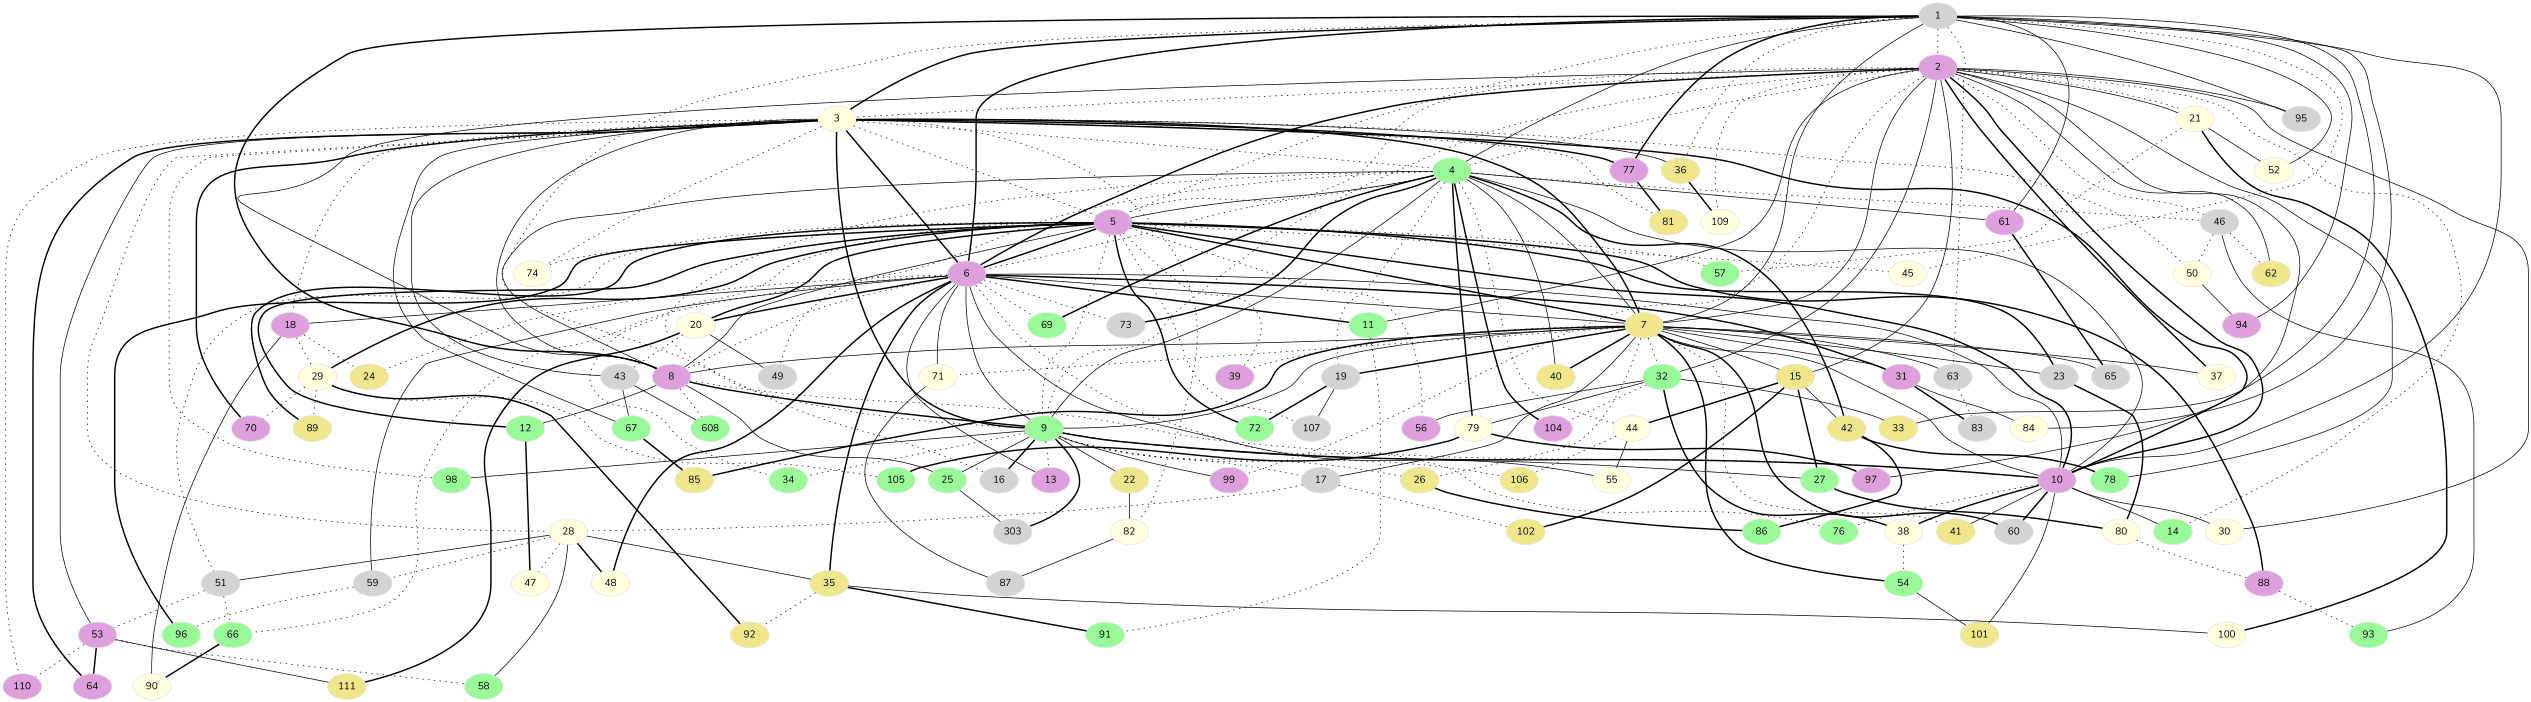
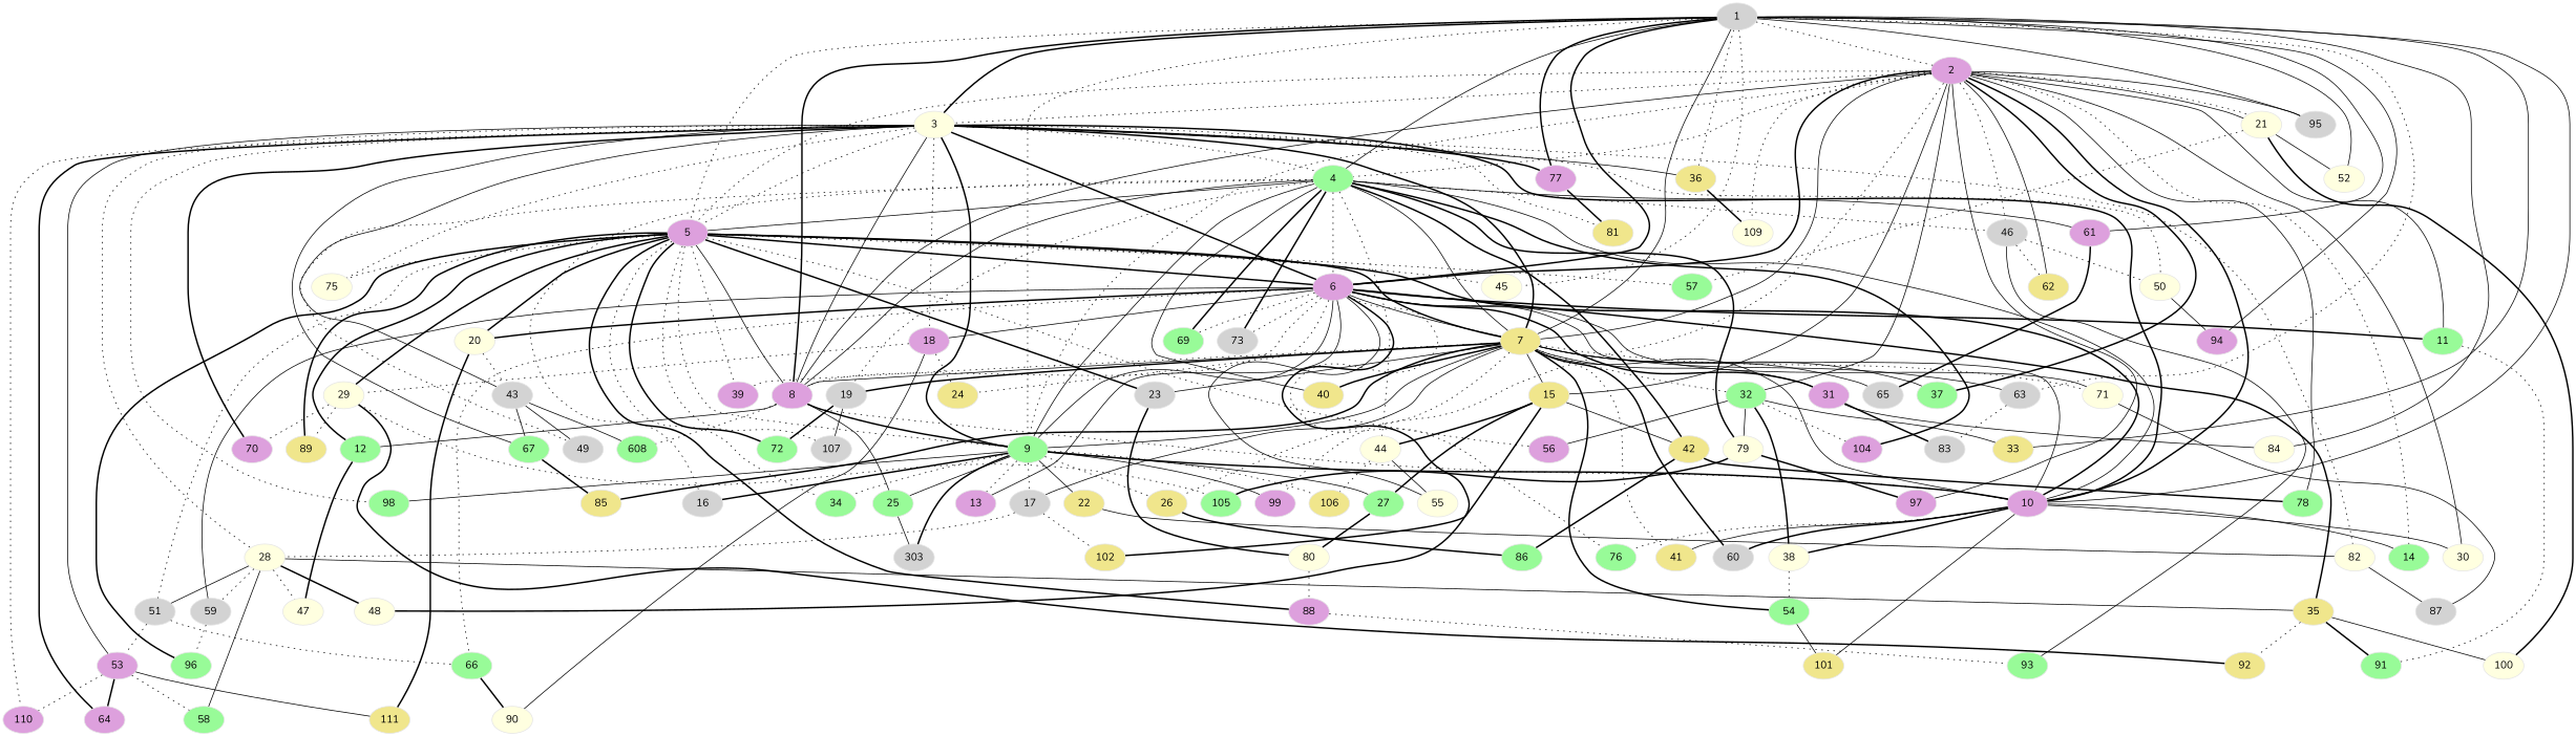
  graph {
    fontname=Nunito
    node [color=gray90 fillcolor=palegreen fontname=Nunito style=filled]
    edge [fontname=Nunito style=solid]
    1 [fillcolor=lightgrey]
    2 [fillcolor=plum]
    3 [fillcolor=lightyellow]
    4
    5 [fillcolor=plum]
    6 [fillcolor=plum]
    7 [fillcolor=khaki]
    8 [fillcolor=plum]
    9
    10 [fillcolor=plum]
    33 [fillcolor=khaki]
    36 [fillcolor=khaki]
    45 [fillcolor=lightyellow]
    52 [fillcolor=lightyellow]
    61 [fillcolor=plum]
    63 [fillcolor=lightgrey]
    77 [fillcolor=plum]
    84 [fillcolor=lightyellow]
    94 [fillcolor=plum]
    95 [fillcolor=lightgrey]
    11
    14
    15 [fillcolor=khaki]
    21 [fillcolor=lightyellow]
    30 [fillcolor=lightyellow]
    32
-   37 [fillcolor=lightyellow]
+   37
    46 [fillcolor=lightgrey]
    62 [fillcolor=khaki]
    78
    97 [fillcolor=plum]
    99 [fillcolor=plum]
    109 [fillcolor=lightyellow]
    18 [fillcolor=plum]
    28 [fillcolor=lightyellow]
    43 [fillcolor=lightgrey]
    50 [fillcolor=lightyellow]
    53 [fillcolor=plum]
    64 [fillcolor=plum]
    67
    70 [fillcolor=plum]
-   74 [fillcolor=lightyellow]
+   74 [fillcolor=lightyellow label=75]
    81 [fillcolor=khaki]
    82 [fillcolor=lightyellow]
    98
    110 [fillcolor=plum]
    16 [fillcolor=lightgrey]
    19 [fillcolor=lightgrey]
    40 [fillcolor=khaki]
    42 [fillcolor=khaki]
    44 [fillcolor=lightyellow]
    49 [fillcolor=lightgrey]
    69
    73 [fillcolor=lightgrey]
    79 [fillcolor=lightyellow]
    104 [fillcolor=plum]
    12
    20 [fillcolor=lightyellow]
    23 [fillcolor=lightgrey]
    29 [fillcolor=lightyellow]
    34
    39 [fillcolor=plum]
    51 [fillcolor=lightgrey]
    56 [fillcolor=plum]
    57
    72
    88 [fillcolor=plum]
    89 [fillcolor=khaki]
    96
    107 [fillcolor=lightgrey]
    13 [fillcolor=plum]
    24 [fillcolor=khaki]
    31 [fillcolor=plum]
    35 [fillcolor=khaki]
    48 [fillcolor=lightyellow]
    55 [fillcolor=lightyellow]
    59 [fillcolor=lightgrey]
    66
    71 [fillcolor=lightyellow]
    76
    17 [fillcolor=lightgrey]
    26 [fillcolor=khaki]
    41 [fillcolor=khaki]
    54
    60 [fillcolor=lightgrey]
    65 [fillcolor=lightgrey]
    85 [fillcolor=khaki]
    25
    n89 [label=608]
    22 [fillcolor=khaki]
    27
    n92 [fillcolor=lightgrey label=303]
    106 [fillcolor=khaki]
    38 [fillcolor=lightyellow]
    101 [fillcolor=khaki]
    83 [fillcolor=lightgrey]
    91
    102 [fillcolor=khaki]
    100 [fillcolor=lightyellow]
    93
    90 [fillcolor=lightyellow]
    47 [fillcolor=lightyellow]
    58
    111 [fillcolor=khaki]
    87 [fillcolor=lightgrey]
    86
    105
    80 [fillcolor=lightyellow]
    92 [fillcolor=khaki]
    1 -- 2 [style=dotted]
    1 -- 3 [style=bold]
    1 -- 4
    1 -- 5 [style=dotted]
    1 -- 6 [style=bold]
    1 -- 7
    1 -- 8 [style=bold]
    1 -- 9 [style=dotted]
    1 -- 10
    1 -- 33
    1 -- 36 [style=dotted]
    1 -- 45 [style=dotted]
    1 -- 52
    1 -- 61
    1 -- 63 [style=dotted]
    1 -- 77 [style=bold]
    1 -- 84
    1 -- 94
    1 -- 95
    2 -- 3 [style=dotted]
    2 -- 4 [style=dotted]
    2 -- 5 [style=dotted]
    2 -- 6 [style=bold]
    2 -- 7
    2 -- 8
    2 -- 9 [style=dotted]
    2 -- 10 [style=bold]
    2 -- 95
    2 -- 11
    2 -- 14 [style=dotted]
    2 -- 15
    2 -- 21
    2 -- 21 [style=dotted]
    2 -- 30
    2 -- 32
    2 -- 37 [style=bold]
    2 -- 46 [style=dotted]
    2 -- 62
    2 -- 78
    2 -- 97
    2 -- 99 [style=dotted]
    2 -- 109 [style=dotted]
    3 -- 4 [style=dotted]
    3 -- 5 [style=dotted]
    3 -- 6 [style=bold]
    3 -- 7 [style=bold]
    3 -- 8
    3 -- 9 [style=bold]
    3 -- 10 [style=bold]
    3 -- 36
    3 -- 77 [style=bold]
    3 -- 18 [style=dotted]
    3 -- 28 [style=dotted]
    3 -- 43
    3 -- 50 [style=dotted]
    3 -- 53
    3 -- 64 [style=bold]
    3 -- 67
    3 -- 70 [style=bold]
    3 -- 74 [style=dotted]
    3 -- 81 [style=dotted]
    3 -- 82 [style=dotted]
    3 -- 98 [style=dotted]
    3 -- 110 [style=dotted]
    4 -- 5
    4 -- 6 [style=dotted]
    4 -- 7
    4 -- 8
    4 -- 9
    4 -- 10
    4 -- 61
    4 -- 46 [style=dotted]
    4 -- 16 [style=dotted]
    4 -- 19 [style=dotted]
    4 -- 40
    4 -- 42 [style=bold]
    4 -- 44 [style=dotted]
    4 -- 49 [style=dotted]
    4 -- 69 [style=bold]
    4 -- 73 [style=bold]
    4 -- 79 [style=bold]
    4 -- 104 [style=bold]
    5 -- 6 [style=bold]
    5 -- 7 [style=bold]
    5 -- 8
    5 -- 9 [style=dotted]
    5 -- 10 [style=bold]
    5 -- 45 [style=dotted]
    5 -- 74 [style=dotted]
    5 -- 12 [style=bold]
    5 -- 20 [style=bold]
    5 -- 23 [style=bold]
    5 -- 29 [style=bold]
    5 -- 34 [style=dotted]
    5 -- 39 [style=dotted]
    5 -- 51 [style=dotted]
    5 -- 56 [style=dotted]
    5 -- 57 [style=dotted]
    5 -- 72 [style=bold]
    5 -- 88 [style=bold]
    5 -- 89 [style=bold]
    5 -- 96 [style=bold]
    5 -- 107 [style=dotted]
    6 -- 7
    6 -- 8 [style=dotted]
    6 -- 9
    6 -- 10
    6 -- 11 [style=bold]
    6 -- 18
    6 -- 69 [style=dotted]
    6 -- 73 [style=dotted]
    6 -- 20 [style=bold]
    6 -- 13
    6 -- 24 [style=dotted]
    6 -- 31 [style=bold]
    6 -- 35 [style=bold]
    6 -- 48 [style=bold]
    6 -- 55
    6 -- 59
    6 -- 66 [style=dotted]
    6 -- 71
    6 -- 76 [style=dotted]
    7 -- 8
    7 -- 9
    7 -- 10
    7 -- 63
    7 -- 15
    7 -- 32 [style=dotted]
    7 -- 37
    7 -- 19 [style=bold]
    7 -- 40 [style=bold]
    7 -- 23
    7 -- 39 [style=dotted]
    7 -- 31
    7 -- 71 [style=dotted]
    7 -- 17
    7 -- 26 [style=dotted]
    7 -- 41 [style=dotted]
    7 -- 54 [style=bold]
    7 -- 60 [style=bold]
    7 -- 65
    7 -- 85 [style=bold]
    8 -- 9 [style=bold]
    8 -- 10 [style=dotted]
    8 -- 12
    8 -- 25
    8 -- n89 [style=dotted]
    9 -- 10 [style=bold]
    9 -- 99
    9 -- 98
    9 -- 16 [style=bold]
    9 -- 34 [style=dotted]
    9 -- 13 [style=dotted]
    9 -- 17 [style=dotted]
    9 -- 26 [style=dotted]
    9 -- 25
    9 -- 22
    9 -- 27
    9 -- n92 [style=bold]
    9 -- 106 [style=dotted]
    10 -- 14
    10 -- 30
    10 -- 76 [style=dotted]
    10 -- 41
    10 -- 60 [style=bold]
    10 -- 38 [style=bold]
    10 -- 101
    36 -- 109 [style=bold]
    61 -- 65 [style=bold]
    63 -- 83 [style=dotted]
    77 -- 81 [style=bold]
    11 -- 91 [style=dotted]
    15 -- 42
    15 -- 44 [style=bold]
    15 -- 27 [style=bold]
    15 -- 102 [style=bold]
    21 -- 52
    21 -- 57 [style=dotted]
    21 -- 100 [style=bold]
    32 -- 33
    32 -- 79
    32 -- 104 [style=dotted]
    32 -- 56
    32 -- 38 [style=bold]
    46 -- 62 [style=dotted]
    46 -- 50 [style=dotted]
    46 -- 93
    18 -- 29 [style=dotted]
    18 -- 24 [style=dotted]
    18 -- 90
    28 -- 51
    28 -- 35
    28 -- 48 [style=bold]
    28 -- 59 [style=dotted]
    28 -- 47 [style=dotted]
    28 -- 58
    43 -- 67
-   20 -- 49
+   43 -- 49
    43 -- n89
    50 -- 94
    53 -- 64 [style=bold]
    53 -- 110 [style=dotted]
    53 -- 58 [style=dotted]
    53 -- 111
    67 -- 85 [style=bold]
    82 -- 87
    19 -- 72 [style=bold]
    19 -- 107
    42 -- 78 [style=bold]
    42 -- 86 [style=bold]
    44 -- 55
    44 -- 106 [style=dotted]
    79 -- 97 [style=bold]
    79 -- 105 [style=bold]
    12 -- 47 [style=bold]
    20 -- 43 [style=dotted]
    20 -- 111 [style=bold]
    23 -- 80 [style=bold]
    29 -- 70 [style=dotted]
    29 -- 89 [style=dotted]
    29 -- 105 [style=dotted]
    29 -- 92 [style=bold]
    51 -- 53 [style=dotted]
    51 -- 66 [style=dotted]
    88 -- 93 [style=dotted]
    31 -- 84
    31 -- 83 [style=bold]
    35 -- 91 [style=bold]
    35 -- 100
    35 -- 92 [style=dotted]
    59 -- 96 [style=dotted]
    66 -- 90 [style=bold]
    71 -- 87
    17 -- 28 [style=dotted]
    17 -- 102 [style=dotted]
    26 -- 86 [style=bold]
    54 -- 101
    25 -- n92
    22 -- 82
    27 -- 80 [style=bold]
    38 -- 54 [style=dotted]
    80 -- 88 [style=dotted]
  }
